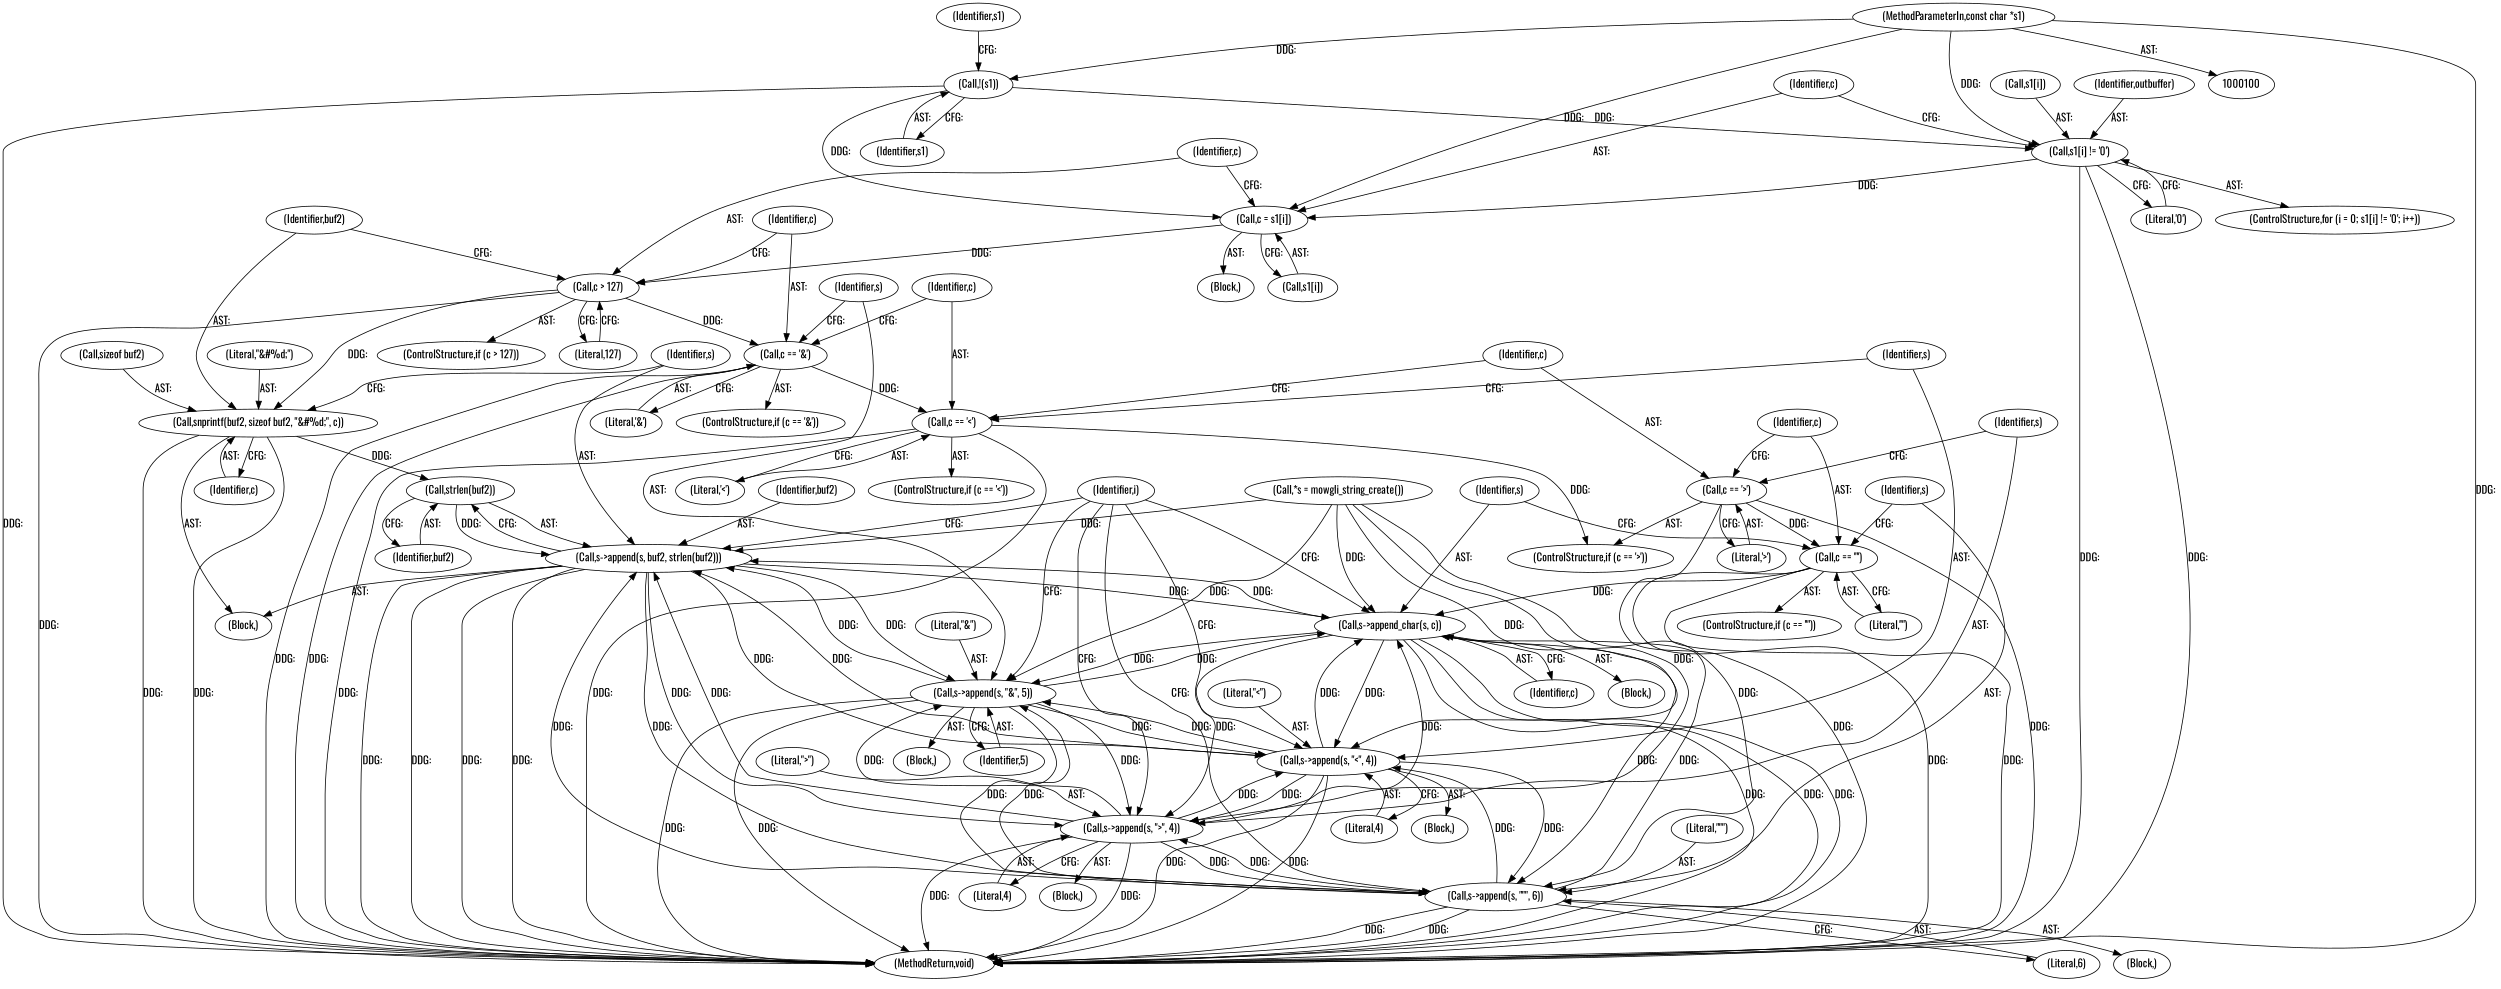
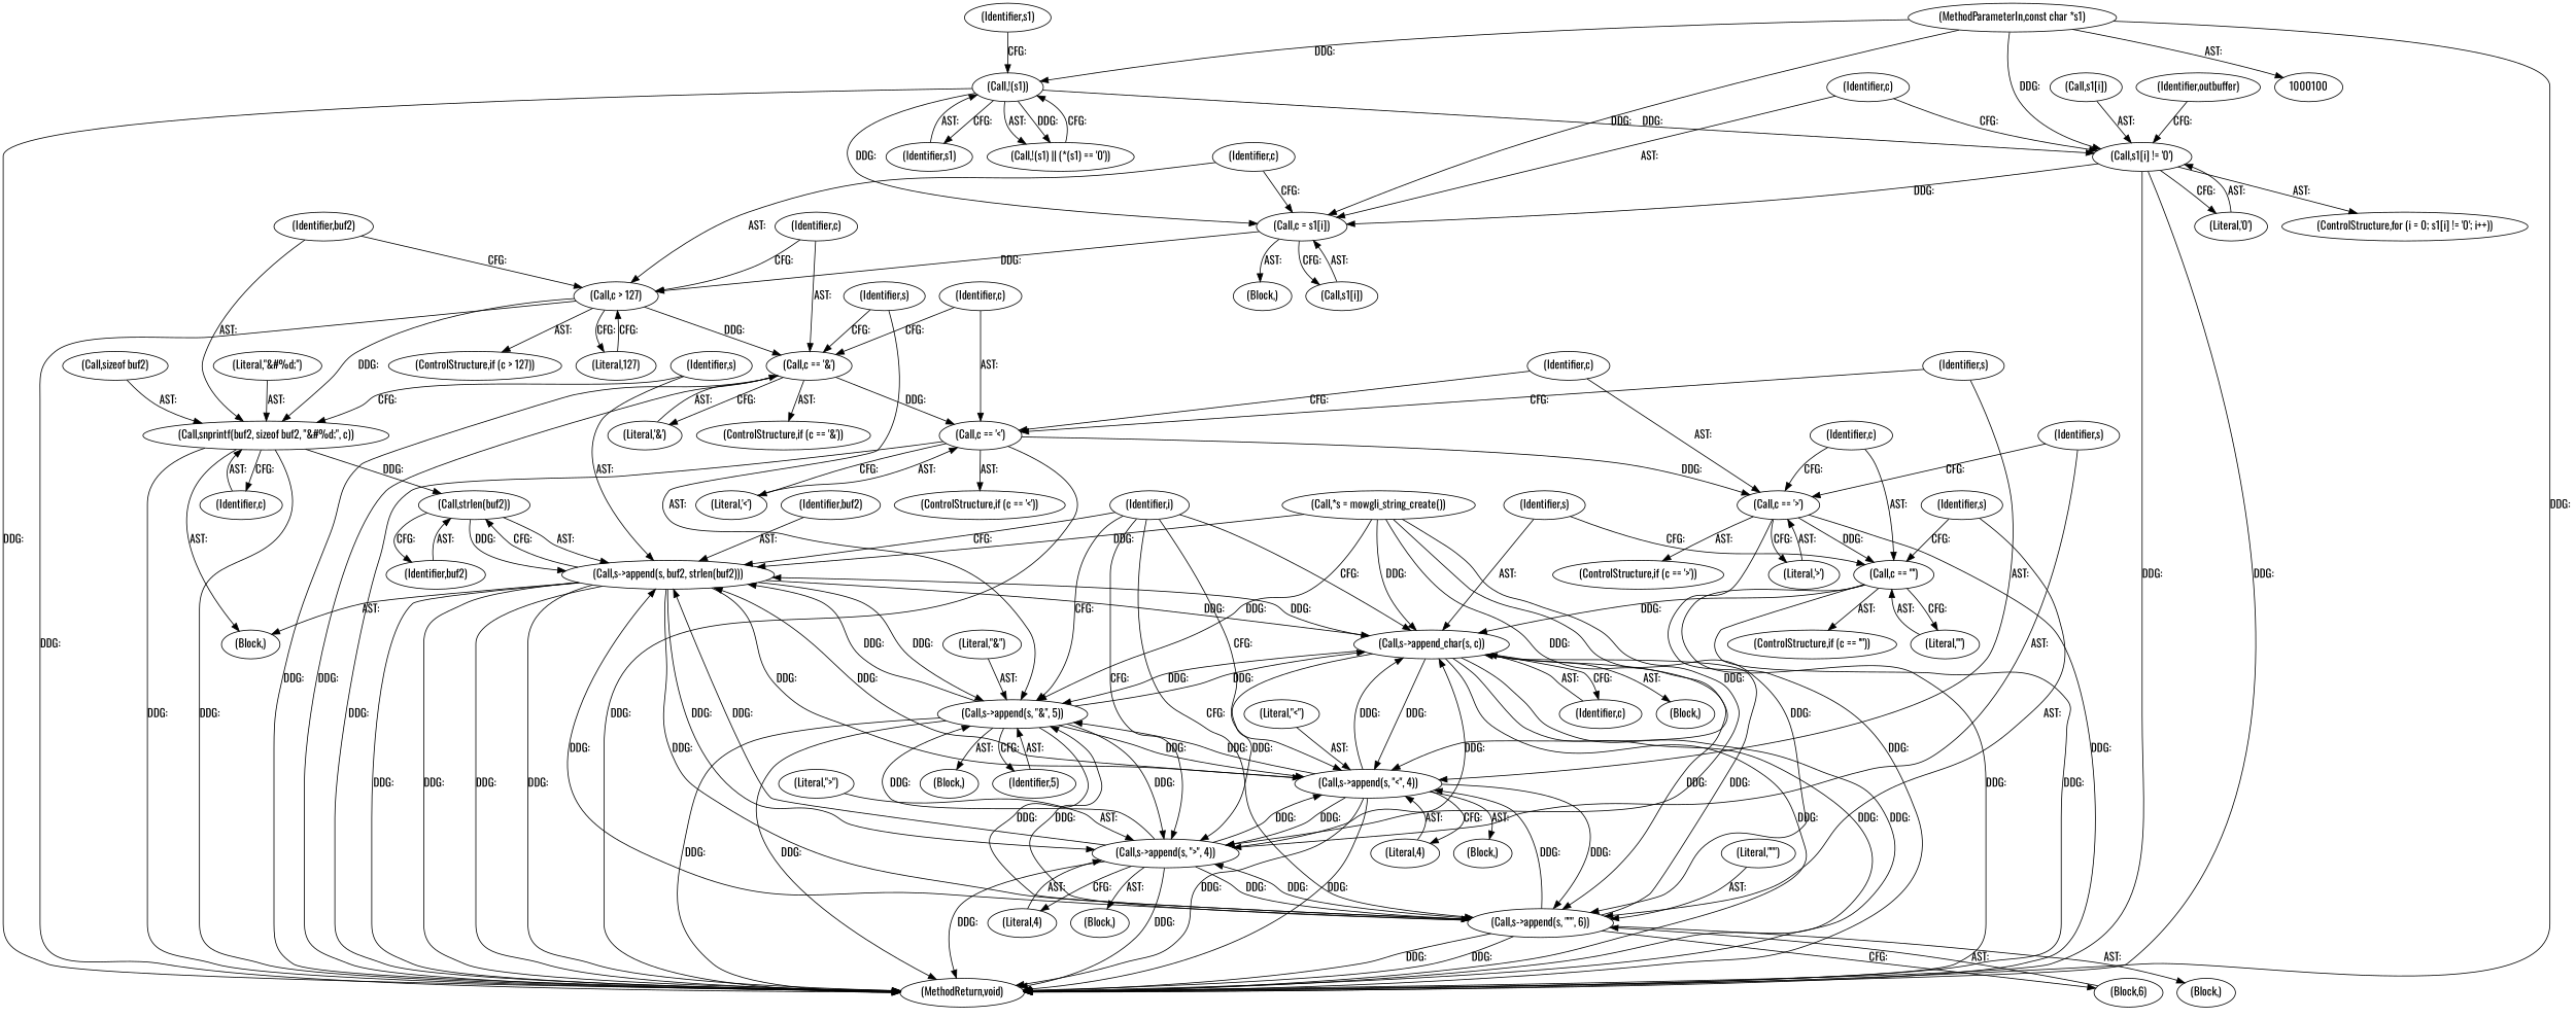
  digraph {
    fontname=Oswald
    node [fontname=Oswald]
    edge [fontname=Oswald]
    n1 [label="(Call,c = s1[i])"]
    n2 [label="(Call,c > 127)"]
    n3 [label="(Call,s1[i])"]
    n4 [label="(Block,)"]
    n5 [label="(MethodReturn,void)"]
    n6 [label="(Call,snprintf(buf2, sizeof buf2, \"&#%d;\", c))"]
    n7 [label="(Call,c == '&')"]
    n8 [label="(ControlStructure,if (c > 127))"]
    n9 [label="(Literal,127)"]
    n10 [label="(Call,s1[i] != '\0')"]
    n11 [label="(ControlStructure,for (i = 0; s1[i] != '\0'; i++))"]
    n12 [label="(Literal,'\0')"]
    n13 [label="(Call,!(s1))"]
    n14 [label="(Identifier,s1)"]
+   n15 [label="(Call,!(s1) || (*(s1) == '\0'))"]
    n16 [label="(MethodParameterIn,const char *s1)"]
    1000100
    n18 [label="(Call,strlen(buf2))"]
    n19 [label="(Block,)"]
    n20 [label="(Identifier,c)"]
    n21 [label="(Call,c == '<')"]
    n22 [label="(Literal,'&')"]
    n23 [label="(ControlStructure,if (c == '&'))"]
    n24 [label="(Call,s->append(s, buf2, strlen(buf2)))"]
    n25 [label="(Identifier,buf2)"]
    n26 [label="(Call,s->append(s, \"&amp;\", 5))"]
    n27 [label="(Call,s->append(s, \"&lt;\", 4))"]
    n28 [label="(Call,s->append(s, \"&gt;\", 4))"]
    n29 [label="(Call,s->append(s, \"&quot;\", 6))"]
    n30 [label="(Call,s->append_char(s, c))"]
    n31 [label="(Block,)"]
    n32 [label="(Identifier,5)"]
    n33 [label="(Block,)"]
    n34 [label="(Literal,4)"]
    n35 [label="(Literal,4)"]
    n36 [label="(Block,)"]
    n37 [label="(Block,)"]
-   n38 [label="(Literal,6)"]
+   n38 [label="(Block,6)"]
    n39 [label="(Block,)"]
    n40 [label="(Identifier,c)"]
    n41 [label="(Call,c == '>')"]
    n42 [label="(Literal,'<')"]
    n43 [label="(ControlStructure,if (c == '<'))"]
    n44 [label="(Call,c == '\"')"]
    n45 [label="(Literal,'>')"]
    n46 [label="(ControlStructure,if (c == '>'))"]
    n47 [label="(Literal,'\"')"]
    n48 [label="(ControlStructure,if (c == '\"'))"]
    n49 [label="(Identifier,c)"]
    n50 [label="(Identifier,s)"]
    n51 [label="(Identifier,c)"]
    n52 [label="(Identifier,c)"]
    n53 [label="(Literal,\"&#%d;\")"]
    n54 [label="(Call,*s = mowgli_string_create())"]
    n55 [label="(Identifier,s)"]
    n56 [label="(Identifier,s)"]
    n57 [label="(Identifier,s)"]
    n58 [label="(Identifier,s)"]
    n59 [label="(Identifier,c)"]
    n60 [label="(Identifier,s1)"]
    n61 [label="(Literal,\"&amp;\")"]
    n62 [label="(Identifier,c)"]
    n63 [label="(Literal,\"&quot;\")"]
    n64 [label="(Identifier,s)"]
    n65 [label="(Call,s1[i])"]
    n66 [label="(Identifier,buf2)"]
    n67 [label="(Literal,\"&gt;\")"]
    n68 [label="(Identifier,c)"]
    n69 [label="(Identifier,outbuffer)"]
    n70 [label="(Call,sizeof buf2)"]
    n71 [label="(Literal,\"&lt;\")"]
    n72 [label="(Identifier,buf2)"]
    n73 [label="(Identifier,i)"]
    n1 -> n2 [label="DDG: "]
    n1 -> n3 [label="CFG: "]
    n1 -> n4 [label="AST: "]
    n2 -> n5 [label="DDG: "]
    n2 -> n6 [label="DDG: "]
    n2 -> n7 [label="DDG: "]
    n2 -> n8 [label="AST: "]
    n2 -> n9 [label="CFG: "]
    n3 -> n1 [label="AST: "]
    n6 -> n5 [label="DDG: "]
    n6 -> n5 [label="DDG: "]
    n6 -> n18 [label="DDG: "]
    n6 -> n19 [label="AST: "]
    n6 -> n20 [label="CFG: "]
    n7 -> n5 [label="DDG: "]
    n7 -> n5 [label="DDG: "]
    n7 -> n21 [label="DDG: "]
    n7 -> n22 [label="CFG: "]
    n7 -> n23 [label="AST: "]
    n9 -> n2 [label="CFG: "]
    n10 -> n1 [label="DDG: "]
    n10 -> n5 [label="DDG: "]
    n10 -> n5 [label="DDG: "]
    n10 -> n11 [label="AST: "]
    n10 -> n12 [label="CFG: "]
-   n12 -> n10 [label="CFG: "]
+   n12 -> n10 [label="AST: "]
    n13 -> n1 [label="DDG: "]
    n13 -> n5 [label="DDG: "]
    n13 -> n10 [label="DDG: "]
    n13 -> n14 [label="CFG: "]
+   n13 -> n15 [label="AST: "]
+   n13 -> n15 [label="DDG: "]
    n14 -> n13 [label="AST: "]
+   n15 -> n13 [label="CFG: "]
    n16 -> n1 [label="DDG: "]
    n16 -> n5 [label="DDG: "]
    n16 -> n10 [label="DDG: "]
    n16 -> n13 [label="DDG: "]
    n16 -> 1000100 [label="AST: "]
    n18 -> n24 [label="AST: "]
    n18 -> n24 [label="DDG: "]
    n18 -> n25 [label="CFG: "]
    n20 -> n6 [label="AST: "]
    n21 -> n5 [label="DDG: "]
    n21 -> n5 [label="DDG: "]
-   n21 -> n46 [label="DDG: "]
+   n21 -> n41 [label="DDG: "]
    n21 -> n42 [label="CFG: "]
    n21 -> n43 [label="AST: "]
    n22 -> n7 [label="AST: "]
    n24 -> n5 [label="DDG: "]
    n24 -> n5 [label="DDG: "]
    n24 -> n5 [label="DDG: "]
    n24 -> n5 [label="DDG: "]
    n24 -> n18 [label="CFG: "]
    n24 -> n19 [label="AST: "]
    n24 -> n26 [label="DDG: "]
    n24 -> n27 [label="DDG: "]
    n24 -> n28 [label="DDG: "]
    n24 -> n29 [label="DDG: "]
    n24 -> n30 [label="DDG: "]
    n25 -> n18 [label="AST: "]
    n26 -> n5 [label="DDG: "]
    n26 -> n5 [label="DDG: "]
    n26 -> n24 [label="DDG: "]
    n26 -> n27 [label="DDG: "]
    n26 -> n28 [label="DDG: "]
    n26 -> n29 [label="DDG: "]
    n26 -> n30 [label="DDG: "]
    n26 -> n31 [label="AST: "]
    n26 -> n32 [label="CFG: "]
    n27 -> n5 [label="DDG: "]
    n27 -> n5 [label="DDG: "]
    n27 -> n24 [label="DDG: "]
    n27 -> n26 [label="DDG: "]
    n27 -> n28 [label="DDG: "]
    n27 -> n29 [label="DDG: "]
    n27 -> n30 [label="DDG: "]
    n27 -> n33 [label="AST: "]
    n27 -> n34 [label="CFG: "]
    n28 -> n5 [label="DDG: "]
    n28 -> n5 [label="DDG: "]
    n28 -> n24 [label="DDG: "]
    n28 -> n26 [label="DDG: "]
    n28 -> n27 [label="DDG: "]
    n28 -> n29 [label="DDG: "]
    n28 -> n30 [label="DDG: "]
    n28 -> n35 [label="CFG: "]
    n28 -> n36 [label="AST: "]
    n29 -> n5 [label="DDG: "]
    n29 -> n5 [label="DDG: "]
    n29 -> n24 [label="DDG: "]
    n29 -> n26 [label="DDG: "]
    n29 -> n27 [label="DDG: "]
    n29 -> n28 [label="DDG: "]
    n29 -> n30 [label="DDG: "]
    n29 -> n37 [label="AST: "]
    n29 -> n38 [label="CFG: "]
    n30 -> n5 [label="DDG: "]
    n30 -> n5 [label="DDG: "]
    n30 -> n5 [label="DDG: "]
    n30 -> n24 [label="DDG: "]
    n30 -> n26 [label="DDG: "]
    n30 -> n27 [label="DDG: "]
    n30 -> n28 [label="DDG: "]
    n30 -> n29 [label="DDG: "]
    n30 -> n39 [label="AST: "]
    n30 -> n40 [label="CFG: "]
    n32 -> n26 [label="AST: "]
    n34 -> n27 [label="AST: "]
    n35 -> n28 [label="AST: "]
    n38 -> n29 [label="AST: "]
    n40 -> n30 [label="AST: "]
    n41 -> n5 [label="DDG: "]
    n41 -> n5 [label="DDG: "]
    n41 -> n44 [label="DDG: "]
    n41 -> n45 [label="CFG: "]
    n41 -> n46 [label="AST: "]
    n42 -> n21 [label="AST: "]
    n44 -> n5 [label="DDG: "]
    n44 -> n5 [label="DDG: "]
    n44 -> n30 [label="DDG: "]
    n44 -> n47 [label="CFG: "]
    n44 -> n48 [label="AST: "]
    n45 -> n41 [label="AST: "]
    n47 -> n44 [label="AST: "]
    n49 -> n21 [label="CFG: "]
    n49 -> n41 [label="AST: "]
    n50 -> n6 [label="CFG: "]
    n50 -> n24 [label="AST: "]
    n51 -> n1 [label="AST: "]
    n51 -> n10 [label="CFG: "]
    n52 -> n7 [label="CFG: "]
    n52 -> n21 [label="AST: "]
    n53 -> n6 [label="AST: "]
    n54 -> n24 [label="DDG: "]
    n54 -> n26 [label="DDG: "]
    n54 -> n27 [label="DDG: "]
    n54 -> n28 [label="DDG: "]
    n54 -> n29 [label="DDG: "]
    n54 -> n30 [label="DDG: "]
    n55 -> n29 [label="AST: "]
    n55 -> n44 [label="CFG: "]
    n56 -> n7 [label="CFG: "]
    n56 -> n26 [label="AST: "]
    n57 -> n21 [label="CFG: "]
    n57 -> n27 [label="AST: "]
    n58 -> n28 [label="AST: "]
    n58 -> n41 [label="CFG: "]
    n59 -> n1 [label="CFG: "]
    n59 -> n2 [label="AST: "]
    n60 -> n13 [label="CFG: "]
    n61 -> n26 [label="AST: "]
    n62 -> n2 [label="CFG: "]
    n62 -> n7 [label="AST: "]
    n63 -> n29 [label="AST: "]
    n64 -> n30 [label="AST: "]
    n64 -> n44 [label="CFG: "]
    n65 -> n10 [label="AST: "]
    n66 -> n24 [label="AST: "]
    n67 -> n28 [label="AST: "]
    n68 -> n41 [label="CFG: "]
    n68 -> n44 [label="AST: "]
-   n69 -> n10 [label="AST: "]
+   n69 -> n10 [label="CFG: "]
    n70 -> n6 [label="AST: "]
    n71 -> n27 [label="AST: "]
    n72 -> n2 [label="CFG: "]
    n72 -> n6 [label="AST: "]
    n73 -> n24 [label="CFG: "]
    n73 -> n26 [label="CFG: "]
    n73 -> n27 [label="CFG: "]
    n73 -> n28 [label="CFG: "]
    n73 -> n29 [label="CFG: "]
    n73 -> n30 [label="CFG: "]
  }
